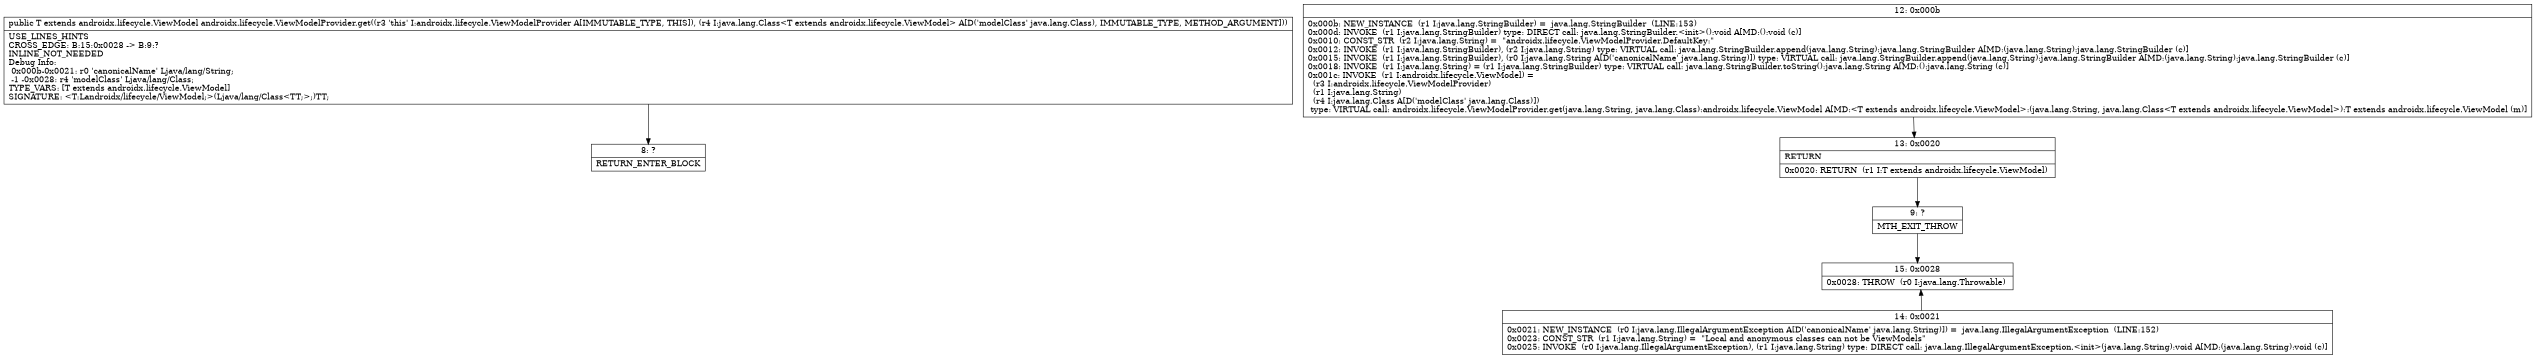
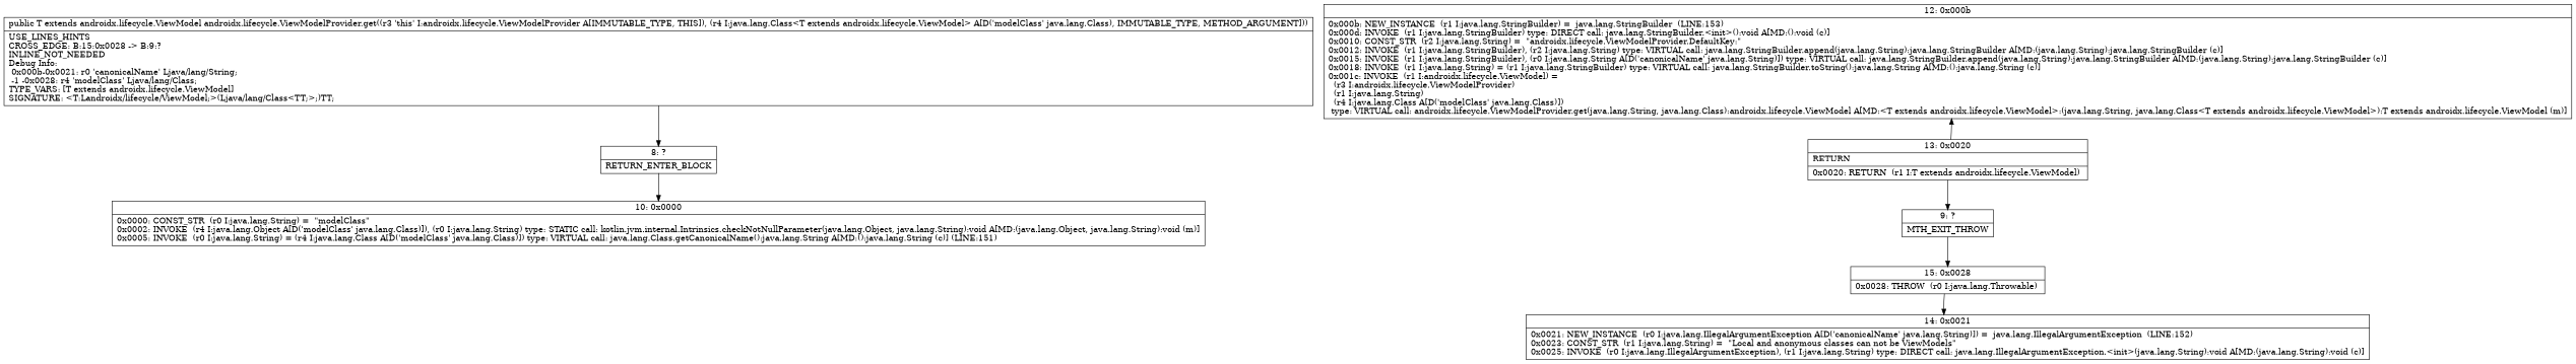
  digraph {
    node [shape=record]
    n1 [label="{8\:\ ?|RETURN_ENTER_BLOCK\l}"]
+   n2 [label="{10\:\ 0x0000|0x0000: CONST_STR  (r0 I:java.lang.String) =  \"modelClass\" \l0x0002: INVOKE  (r4 I:java.lang.Object A[D('modelClass' java.lang.Class)]), (r0 I:java.lang.String) type: STATIC call: kotlin.jvm.internal.Intrinsics.checkNotNullParameter(java.lang.Object, java.lang.String):void A[MD:(java.lang.Object, java.lang.String):void (m)]\l0x0005: INVOKE  (r0 I:java.lang.String) = (r4 I:java.lang.Class A[D('modelClass' java.lang.Class)]) type: VIRTUAL call: java.lang.Class.getCanonicalName():java.lang.String A[MD:():java.lang.String (c)] (LINE:151)\l}"]
    n3 [label="{12\:\ 0x000b|0x000b: NEW_INSTANCE  (r1 I:java.lang.StringBuilder) =  java.lang.StringBuilder  (LINE:153)\l0x000d: INVOKE  (r1 I:java.lang.StringBuilder) type: DIRECT call: java.lang.StringBuilder.\<init\>():void A[MD:():void (c)]\l0x0010: CONST_STR  (r2 I:java.lang.String) =  \"androidx.lifecycle.ViewModelProvider.DefaultKey:\" \l0x0012: INVOKE  (r1 I:java.lang.StringBuilder), (r2 I:java.lang.String) type: VIRTUAL call: java.lang.StringBuilder.append(java.lang.String):java.lang.StringBuilder A[MD:(java.lang.String):java.lang.StringBuilder (c)]\l0x0015: INVOKE  (r1 I:java.lang.StringBuilder), (r0 I:java.lang.String A[D('canonicalName' java.lang.String)]) type: VIRTUAL call: java.lang.StringBuilder.append(java.lang.String):java.lang.StringBuilder A[MD:(java.lang.String):java.lang.StringBuilder (c)]\l0x0018: INVOKE  (r1 I:java.lang.String) = (r1 I:java.lang.StringBuilder) type: VIRTUAL call: java.lang.StringBuilder.toString():java.lang.String A[MD:():java.lang.String (c)]\l0x001c: INVOKE  (r1 I:androidx.lifecycle.ViewModel) = \l  (r3 I:androidx.lifecycle.ViewModelProvider)\l  (r1 I:java.lang.String)\l  (r4 I:java.lang.Class A[D('modelClass' java.lang.Class)])\l type: VIRTUAL call: androidx.lifecycle.ViewModelProvider.get(java.lang.String, java.lang.Class):androidx.lifecycle.ViewModel A[MD:\<T extends androidx.lifecycle.ViewModel\>:(java.lang.String, java.lang.Class\<T extends androidx.lifecycle.ViewModel\>):T extends androidx.lifecycle.ViewModel (m)]\l}"]
    n4 [label="{13\:\ 0x0020|RETURN\l|0x0020: RETURN  (r1 I:T extends androidx.lifecycle.ViewModel) \l}"]
    n5 [label="{14\:\ 0x0021|0x0021: NEW_INSTANCE  (r0 I:java.lang.IllegalArgumentException A[D('canonicalName' java.lang.String)]) =  java.lang.IllegalArgumentException  (LINE:152)\l0x0023: CONST_STR  (r1 I:java.lang.String) =  \"Local and anonymous classes can not be ViewModels\" \l0x0025: INVOKE  (r0 I:java.lang.IllegalArgumentException), (r1 I:java.lang.String) type: DIRECT call: java.lang.IllegalArgumentException.\<init\>(java.lang.String):void A[MD:(java.lang.String):void (c)]\l}"]
    n6 [label="{15\:\ 0x0028|0x0028: THROW  (r0 I:java.lang.Throwable) \l}"]
    n7 [label="{9\:\ ?|MTH_EXIT_THROW\l}"]
    n8 [label="{public T extends androidx.lifecycle.ViewModel androidx.lifecycle.ViewModelProvider.get((r3 'this' I:androidx.lifecycle.ViewModelProvider A[IMMUTABLE_TYPE, THIS]), (r4 I:java.lang.Class\<T extends androidx.lifecycle.ViewModel\> A[D('modelClass' java.lang.Class), IMMUTABLE_TYPE, METHOD_ARGUMENT]))  | USE_LINES_HINTS\lCROSS_EDGE: B:15:0x0028 \-\> B:9:?\lINLINE_NOT_NEEDED\lDebug Info:\l  0x000b\-0x0021: r0 'canonicalName' Ljava\/lang\/String;\l  \-1 \-0x0028: r4 'modelClass' Ljava\/lang\/Class;\lTYPE_VARS: [T extends androidx.lifecycle.ViewModel]\lSIGNATURE: \<T:Landroidx\/lifecycle\/ViewModel;\>(Ljava\/lang\/Class\<TT;\>;)TT;\l}"]
-   n3 -> n4
+   n1 -> n2
+   n4 -> n3
    n4 -> n7
-   n5 -> n6
+   n6 -> n5
    n7 -> n6
    n8 -> n1
  }
